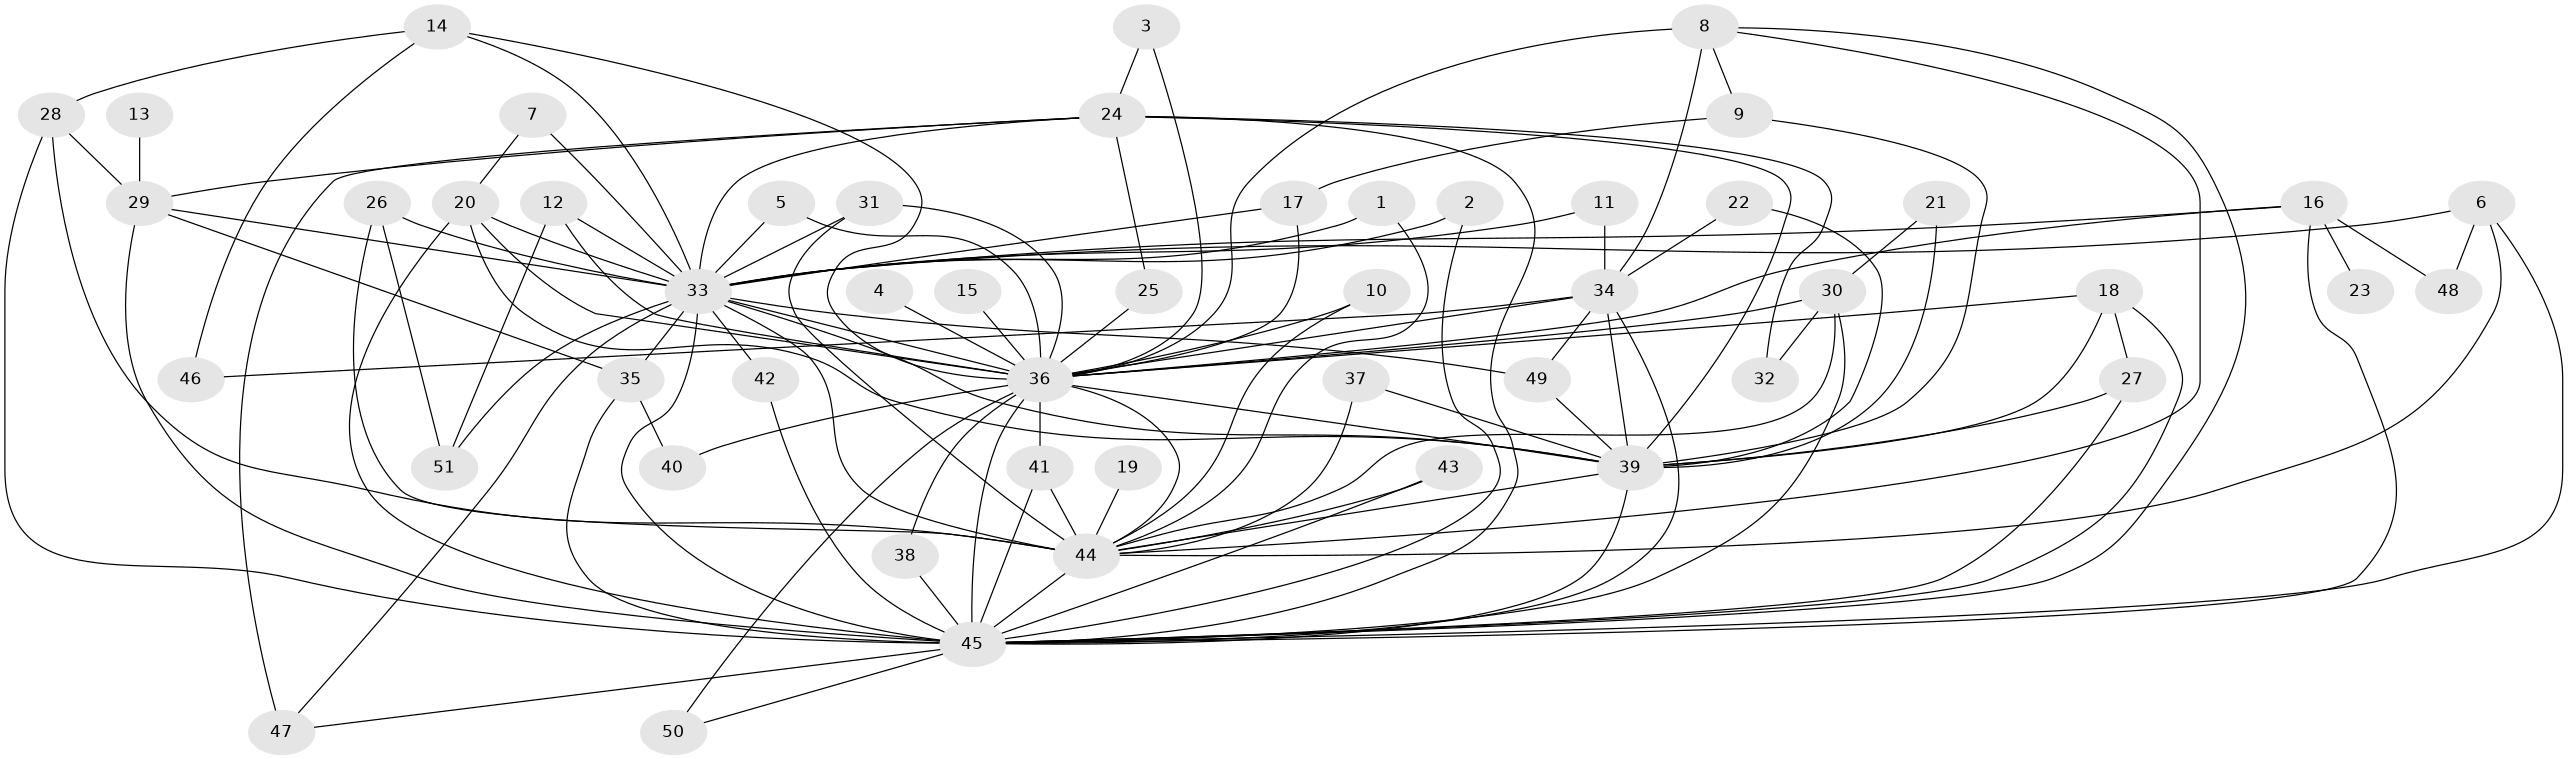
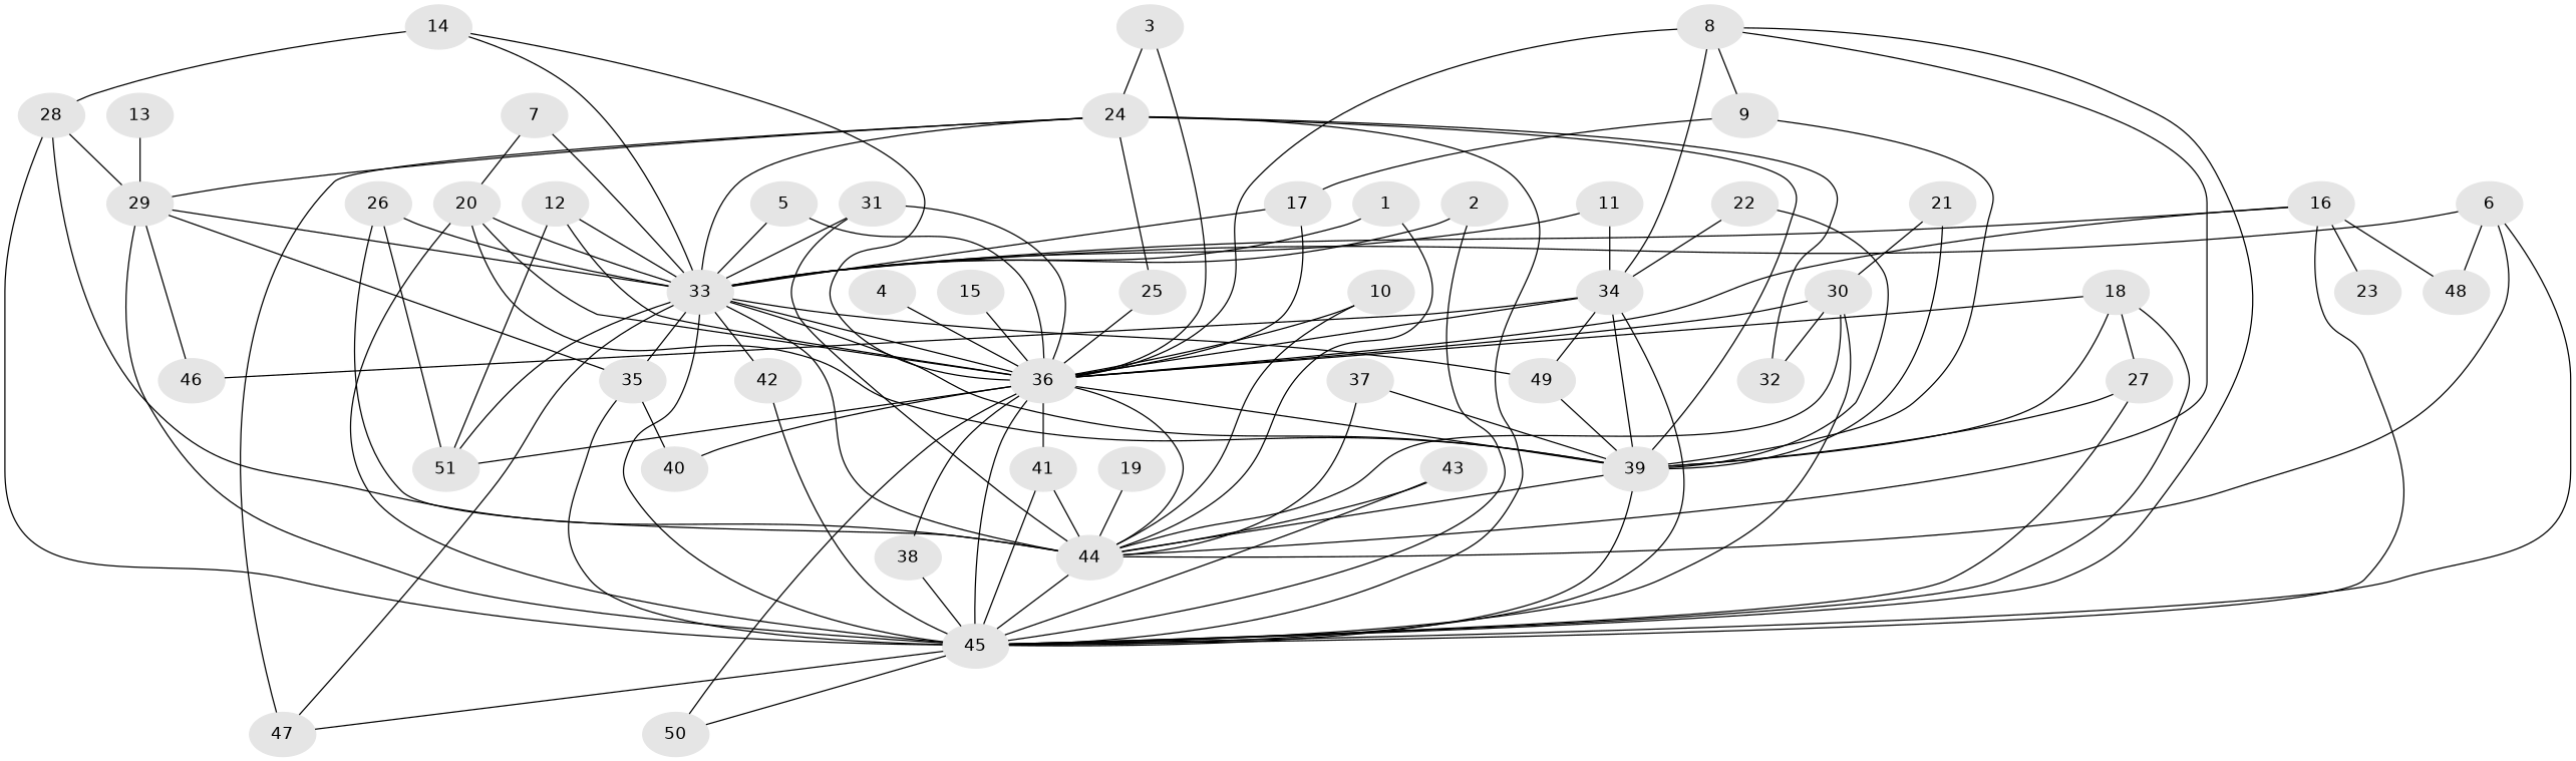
  graph {
    fontname="DejaVu Sans"
    node [color=gray90 fontname="DejaVu Sans" style=filled]
    edge [fontname="DejaVu Sans" weight=1.0]
    1
    33
    44
    45
    36
    39
    51
    47
    35
    42
    49
    2
    50
    3
    24
    40
    38
    41
    4
    5
    6
    48
    7
    20
    8
    9
    34
    17
    46
    10
    11
    12
    13
    29
    14
    28
    15
    25
    32
    16
    23
    18
    27
    19
    21
    30
    22
    26
    31
    37
    43
    1 -- 33
    1 -- 44
    33 -- 44 [weight=7.0]
    33 -- 45 [weight=6.0]
    33 -- 36 [weight=6.0]
    33 -- 39 [weight=3.0]
    33 -- 51
    33 -- 47
    33 -- 35
    33 -- 42 [weight=2.0]
    33 -- 49 [weight=2.0]
    44 -- 45 [weight=4.0]
    45 -- 47
    45 -- 50
    36 -- 44 [weight=4.0]
    36 -- 45 [weight=5.0]
    36 -- 39 [weight=2.0]
+   36 -- 51
    36 -- 50
    36 -- 40
    36 -- 38
    36 -- 41
    39 -- 44 [weight=2.0]
    39 -- 45 [weight=2.0]
    35 -- 45 [weight=2.0]
    35 -- 40
    42 -- 45
    49 -- 39
    2 -- 33
    2 -- 45
    3 -- 36
    3 -- 24
    24 -- 33
    24 -- 45
    24 -- 39
    24 -- 47
    24 -- 29
    24 -- 25
    24 -- 32
    38 -- 45
    41 -- 44
    41 -- 45 [weight=2.0]
    4 -- 36 [weight=2.0]
    5 -- 33
    5 -- 36
    6 -- 33
    6 -- 44
    6 -- 45
    6 -- 48
    7 -- 33
    7 -- 20
    20 -- 33
    20 -- 45 [weight=2.0]
    20 -- 36 [weight=2.0]
    20 -- 39
    8 -- 44
    8 -- 45
    8 -- 36
    8 -- 9
    8 -- 34 [weight=2.0]
    9 -- 39
    9 -- 17
    34 -- 45
    34 -- 36
    34 -- 39
    34 -- 49
    34 -- 46
    17 -- 33
    17 -- 36
    10 -- 44
    10 -- 36
    11 -- 33
    11 -- 34
    12 -- 33 [weight=2.0]
    12 -- 36
    12 -- 51
    13 -- 29
    29 -- 33
    29 -- 45
    29 -- 35
    14 -- 33
    14 -- 36
-   14 -- 46
+   29 -- 46
    14 -- 28
    28 -- 44 [weight=2.0]
    28 -- 45 [weight=2.0]
    28 -- 29
    15 -- 36
    25 -- 36
    16 -- 33
    16 -- 45
    16 -- 36
    16 -- 48
    16 -- 23
    18 -- 45
    18 -- 36
    18 -- 39
    18 -- 27
    27 -- 45 [weight=2.0]
    27 -- 39
    19 -- 44
    21 -- 39
    21 -- 30
    30 -- 44
    30 -- 45
    30 -- 36
    30 -- 32
    22 -- 39
    22 -- 34
    26 -- 33
    26 -- 44 [weight=2.0]
    26 -- 51
    31 -- 33
    31 -- 44
    31 -- 36
    37 -- 44
    37 -- 39
    43 -- 44
    43 -- 45 [weight=2.0]
  }
